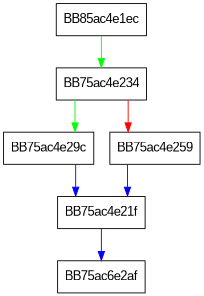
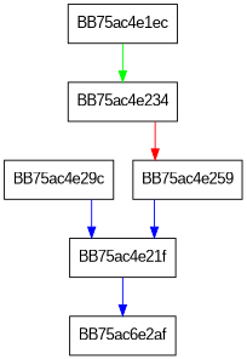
  digraph {
    fontname="Liberation Sans"
    splines=ortho
    node [fontname="Liberation Sans" shape=box]
    edge [color=blue fontname="Liberation Sans"]
-   BB75ac4e1ec [label=BB85ac4e1ec]
+   BB75ac4e1ec
    BB75ac4e234
    BB75ac4e29c
    BB75ac4e259
    n5 [label=BB75ac4e21f]
    n6 [label=BB75ac6e2af]
    BB75ac4e1ec -> BB75ac4e234 [color=green]
-   BB75ac4e234 -> BB75ac4e29c [color=green]
    BB75ac4e234 -> BB75ac4e259 [color=red]
    BB75ac4e29c -> n5
    BB75ac4e259 -> n5
    n5 -> n6
  }
